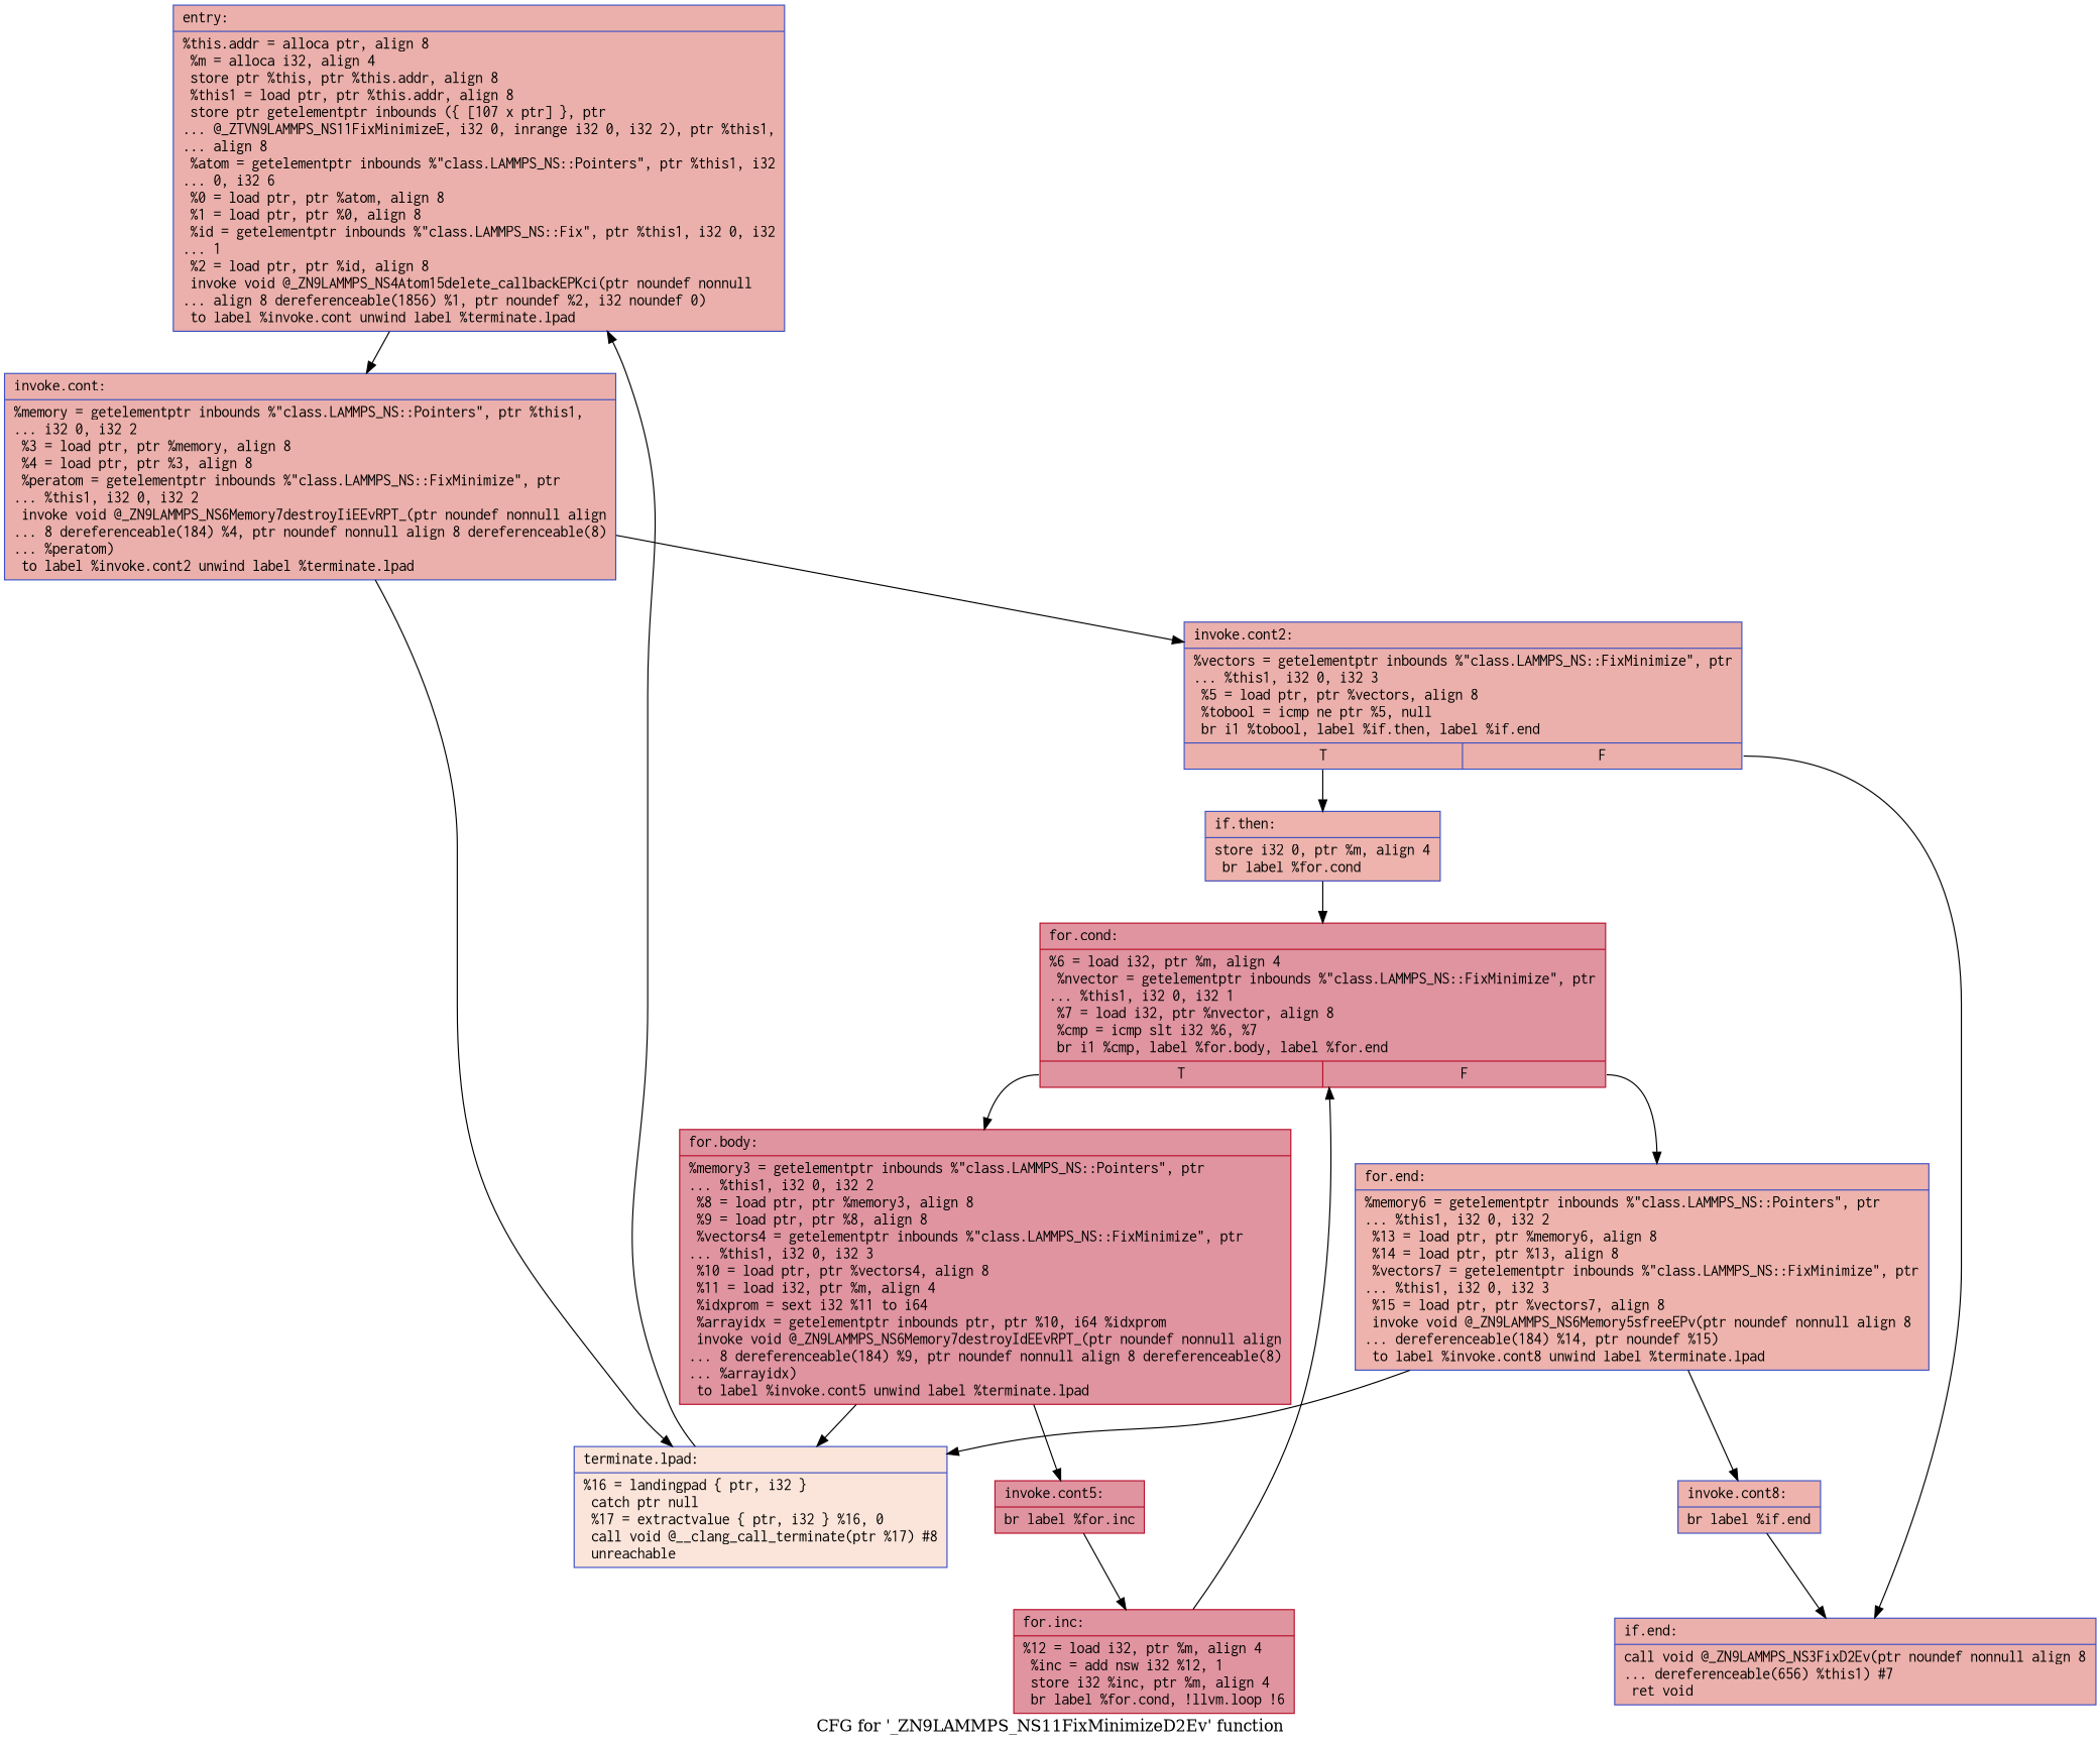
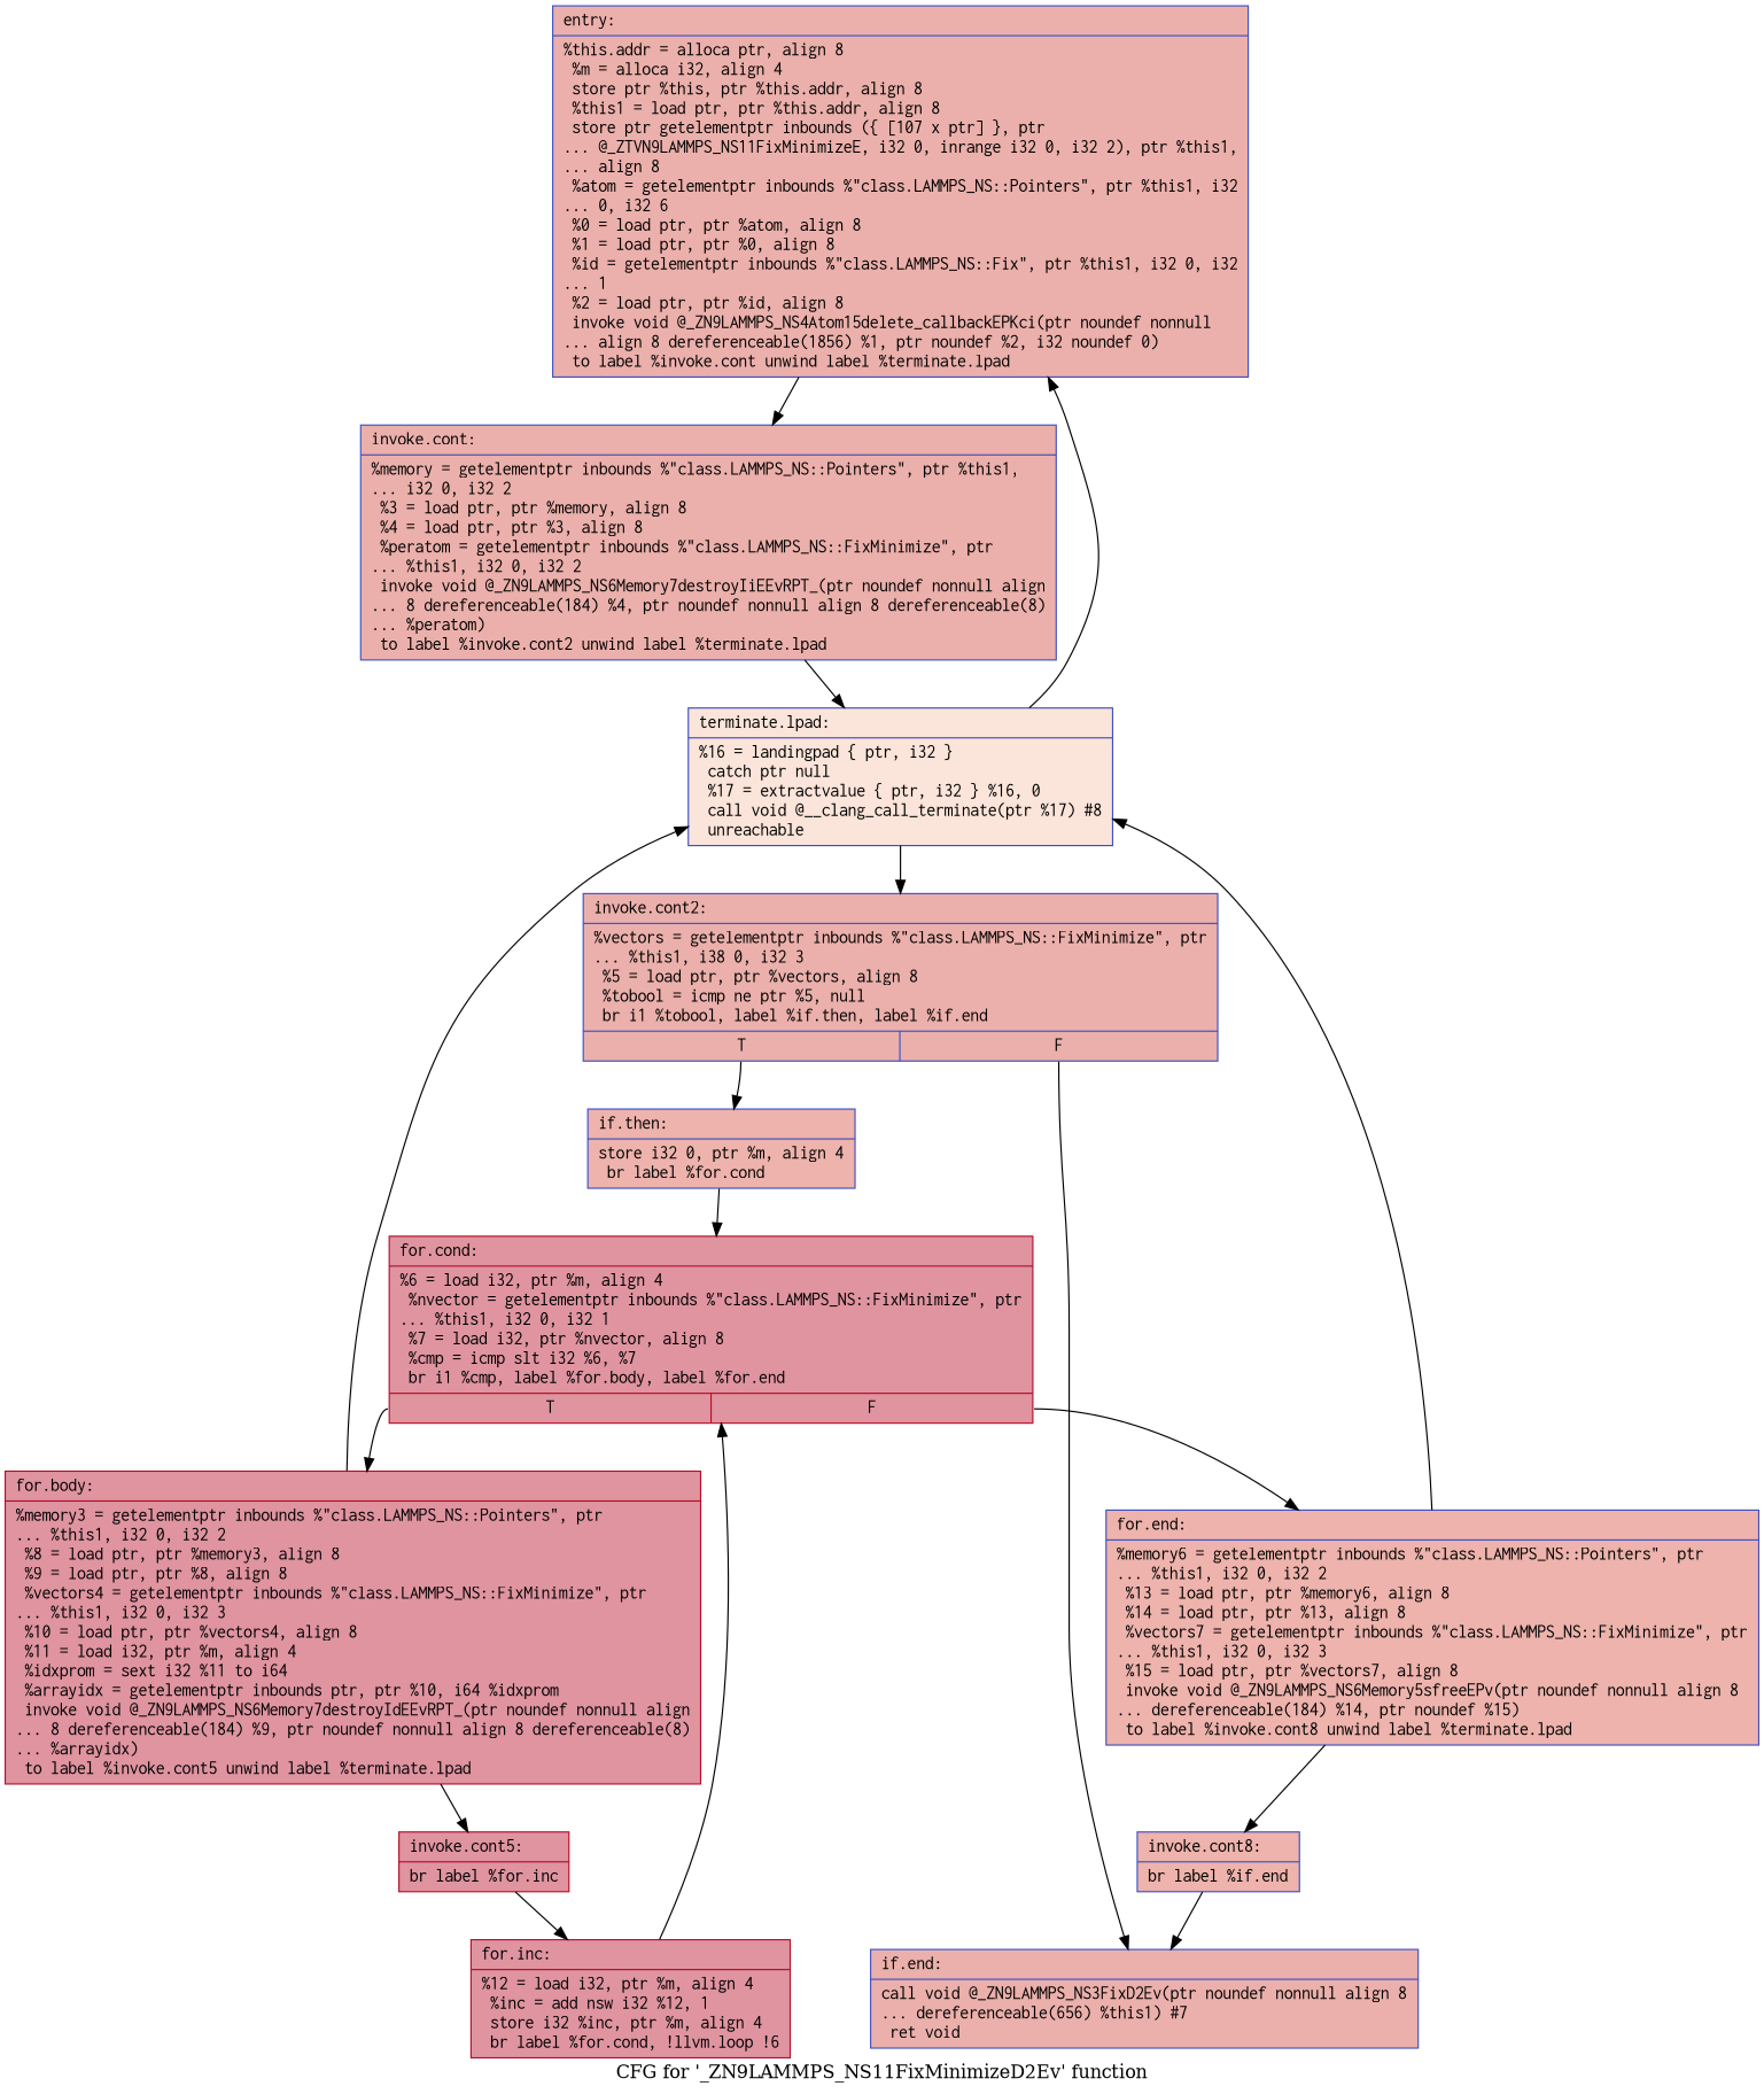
  digraph {
    label="CFG for '_ZN9LAMMPS_NS11FixMinimizeD2Ev' function"
    node [color="#3d50c3ff" fillcolor="#d24b4070" fontname=Courier shape=record style=filled]
    n1 [label="{entry:\l|  %this.addr = alloca ptr, align 8\l  %m = alloca i32, align 4\l  store ptr %this, ptr %this.addr, align 8\l  %this1 = load ptr, ptr %this.addr, align 8\l  store ptr getelementptr inbounds (\{ [107 x ptr] \}, ptr\l... @_ZTVN9LAMMPS_NS11FixMinimizeE, i32 0, inrange i32 0, i32 2), ptr %this1,\l... align 8\l  %atom = getelementptr inbounds %\"class.LAMMPS_NS::Pointers\", ptr %this1, i32\l... 0, i32 6\l  %0 = load ptr, ptr %atom, align 8\l  %1 = load ptr, ptr %0, align 8\l  %id = getelementptr inbounds %\"class.LAMMPS_NS::Fix\", ptr %this1, i32 0, i32\l... 1\l  %2 = load ptr, ptr %id, align 8\l  invoke void @_ZN9LAMMPS_NS4Atom15delete_callbackEPKci(ptr noundef nonnull\l... align 8 dereferenceable(1856) %1, ptr noundef %2, i32 noundef 0)\l          to label %invoke.cont unwind label %terminate.lpad\l}"]
    n2 [label="{invoke.cont:\l|  %memory = getelementptr inbounds %\"class.LAMMPS_NS::Pointers\", ptr %this1,\l... i32 0, i32 2\l  %3 = load ptr, ptr %memory, align 8\l  %4 = load ptr, ptr %3, align 8\l  %peratom = getelementptr inbounds %\"class.LAMMPS_NS::FixMinimize\", ptr\l... %this1, i32 0, i32 2\l  invoke void @_ZN9LAMMPS_NS6Memory7destroyIiEEvRPT_(ptr noundef nonnull align\l... 8 dereferenceable(184) %4, ptr noundef nonnull align 8 dereferenceable(8)\l... %peratom)\l          to label %invoke.cont2 unwind label %terminate.lpad\l}"]
    n3 [fillcolor="#f5c1a970" label="{terminate.lpad:\l|  %16 = landingpad \{ ptr, i32 \}\l          catch ptr null\l  %17 = extractvalue \{ ptr, i32 \} %16, 0\l  call void @__clang_call_terminate(ptr %17) #8\l  unreachable\l}"]
-   n4 [label="{invoke.cont2:\l|  %vectors = getelementptr inbounds %\"class.LAMMPS_NS::FixMinimize\", ptr\l... %this1, i32 0, i32 3\l  %5 = load ptr, ptr %vectors, align 8\l  %tobool = icmp ne ptr %5, null\l  br i1 %tobool, label %if.then, label %if.end\l|{<s0>T|<s1>F}}"]
+   n4 [label="{invoke.cont2:\l|  %vectors = getelementptr inbounds %\"class.LAMMPS_NS::FixMinimize\", ptr\l... %this1, i38 0, i32 3\l  %5 = load ptr, ptr %vectors, align 8\l  %tobool = icmp ne ptr %5, null\l  br i1 %tobool, label %if.then, label %if.end\l|{<s0>T|<s1>F}}"]
    n5 [fillcolor="#d6524470" label="{if.then:\l|  store i32 0, ptr %m, align 4\l  br label %for.cond\l}"]
    n6 [label="{if.end:\l|  call void @_ZN9LAMMPS_NS3FixD2Ev(ptr noundef nonnull align 8\l... dereferenceable(656) %this1) #7\l  ret void\l}"]
    n7 [color="#b70d28ff" fillcolor="#b70d2870" label="{for.cond:\l|  %6 = load i32, ptr %m, align 4\l  %nvector = getelementptr inbounds %\"class.LAMMPS_NS::FixMinimize\", ptr\l... %this1, i32 0, i32 1\l  %7 = load i32, ptr %nvector, align 8\l  %cmp = icmp slt i32 %6, %7\l  br i1 %cmp, label %for.body, label %for.end\l|{<s0>T|<s1>F}}"]
    n8 [color="#b70d28ff" fillcolor="#b70d2870" label="{for.body:\l|  %memory3 = getelementptr inbounds %\"class.LAMMPS_NS::Pointers\", ptr\l... %this1, i32 0, i32 2\l  %8 = load ptr, ptr %memory3, align 8\l  %9 = load ptr, ptr %8, align 8\l  %vectors4 = getelementptr inbounds %\"class.LAMMPS_NS::FixMinimize\", ptr\l... %this1, i32 0, i32 3\l  %10 = load ptr, ptr %vectors4, align 8\l  %11 = load i32, ptr %m, align 4\l  %idxprom = sext i32 %11 to i64\l  %arrayidx = getelementptr inbounds ptr, ptr %10, i64 %idxprom\l  invoke void @_ZN9LAMMPS_NS6Memory7destroyIdEEvRPT_(ptr noundef nonnull align\l... 8 dereferenceable(184) %9, ptr noundef nonnull align 8 dereferenceable(8)\l... %arrayidx)\l          to label %invoke.cont5 unwind label %terminate.lpad\l}"]
    n9 [fillcolor="#d6524470" label="{for.end:\l|  %memory6 = getelementptr inbounds %\"class.LAMMPS_NS::Pointers\", ptr\l... %this1, i32 0, i32 2\l  %13 = load ptr, ptr %memory6, align 8\l  %14 = load ptr, ptr %13, align 8\l  %vectors7 = getelementptr inbounds %\"class.LAMMPS_NS::FixMinimize\", ptr\l... %this1, i32 0, i32 3\l  %15 = load ptr, ptr %vectors7, align 8\l  invoke void @_ZN9LAMMPS_NS6Memory5sfreeEPv(ptr noundef nonnull align 8\l... dereferenceable(184) %14, ptr noundef %15)\l          to label %invoke.cont8 unwind label %terminate.lpad\l}"]
    n10 [color="#b70d28ff" fillcolor="#b70d2870" label="{invoke.cont5:\l|  br label %for.inc\l}"]
    n11 [fillcolor="#d6524470" label="{invoke.cont8:\l|  br label %if.end\l}"]
    n12 [color="#b70d28ff" fillcolor="#b70d2870" label="{for.inc:\l|  %12 = load i32, ptr %m, align 4\l  %inc = add nsw i32 %12, 1\l  store i32 %inc, ptr %m, align 4\l  br label %for.cond, !llvm.loop !6\l}"]
    n1 -> n2
    n2 -> n3
-   n2 -> n4
+   n3 -> n4
    n3 -> n1
    n4 -> n5 [tailport=s0]
    n4 -> n6 [tailport=s1]
    n5 -> n7
    n7 -> n8 [tailport=s0]
    n7 -> n9 [tailport=s1]
    n8 -> n3
    n8 -> n10
    n9 -> n3
    n9 -> n11
    n10 -> n12
    n11 -> n6
    n12 -> n7
  }
